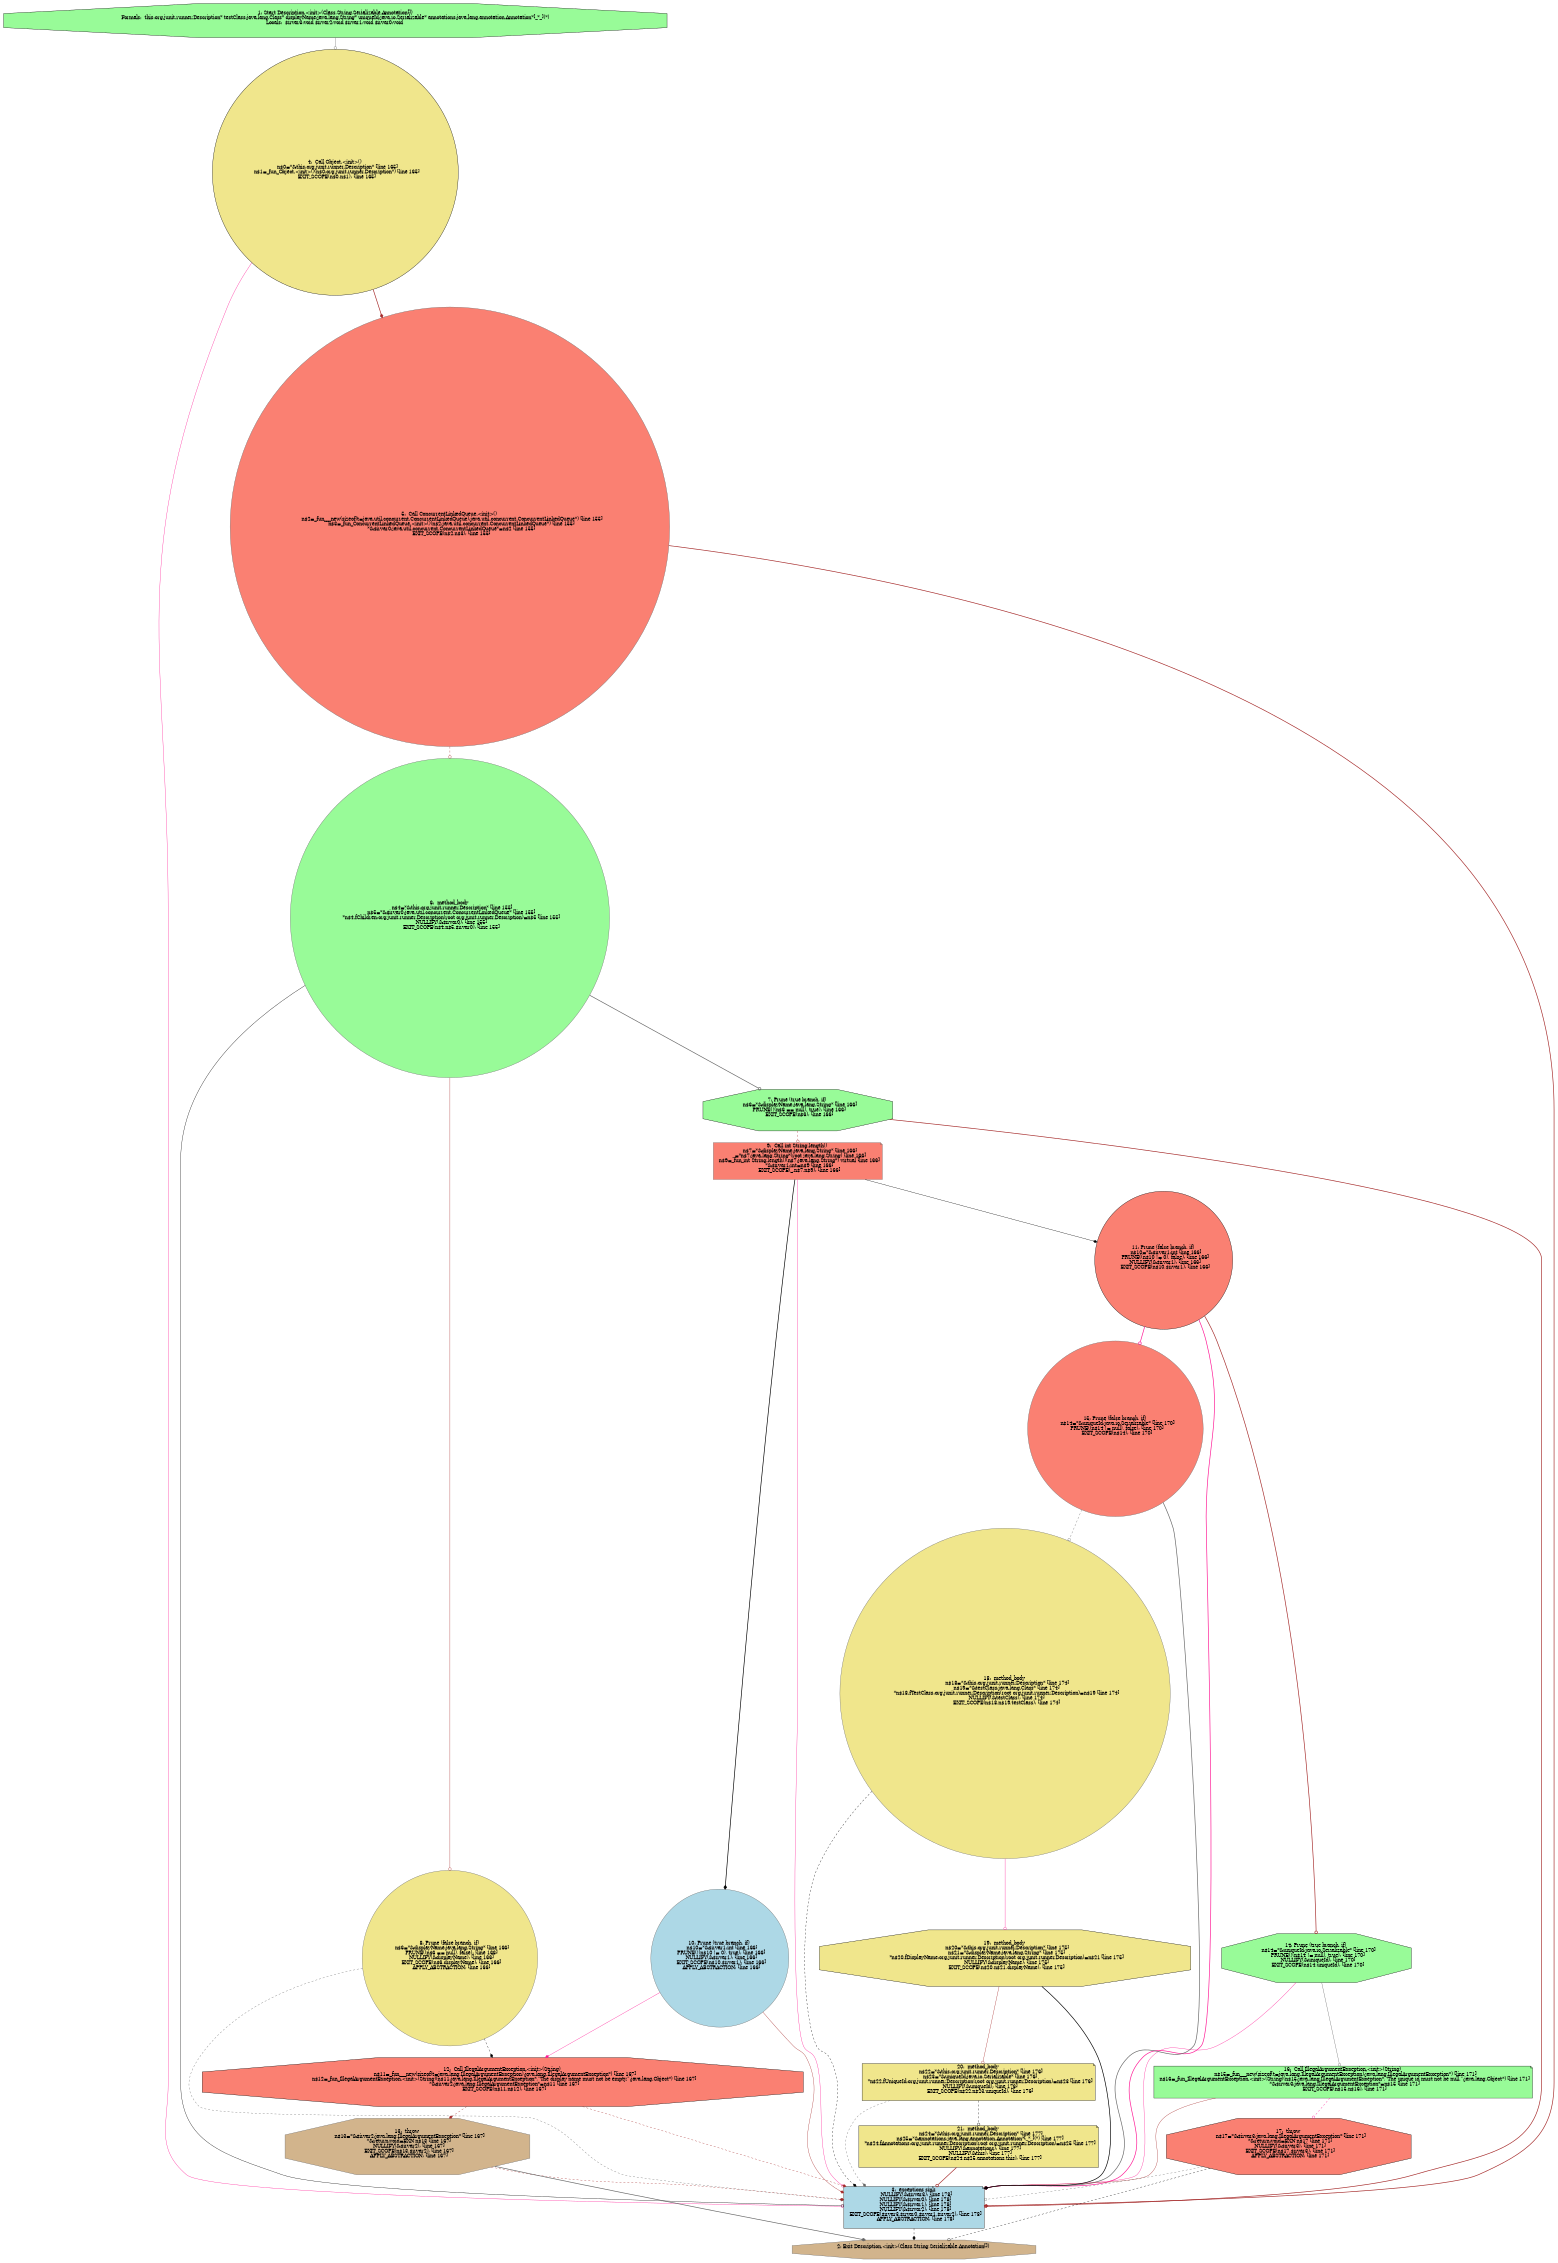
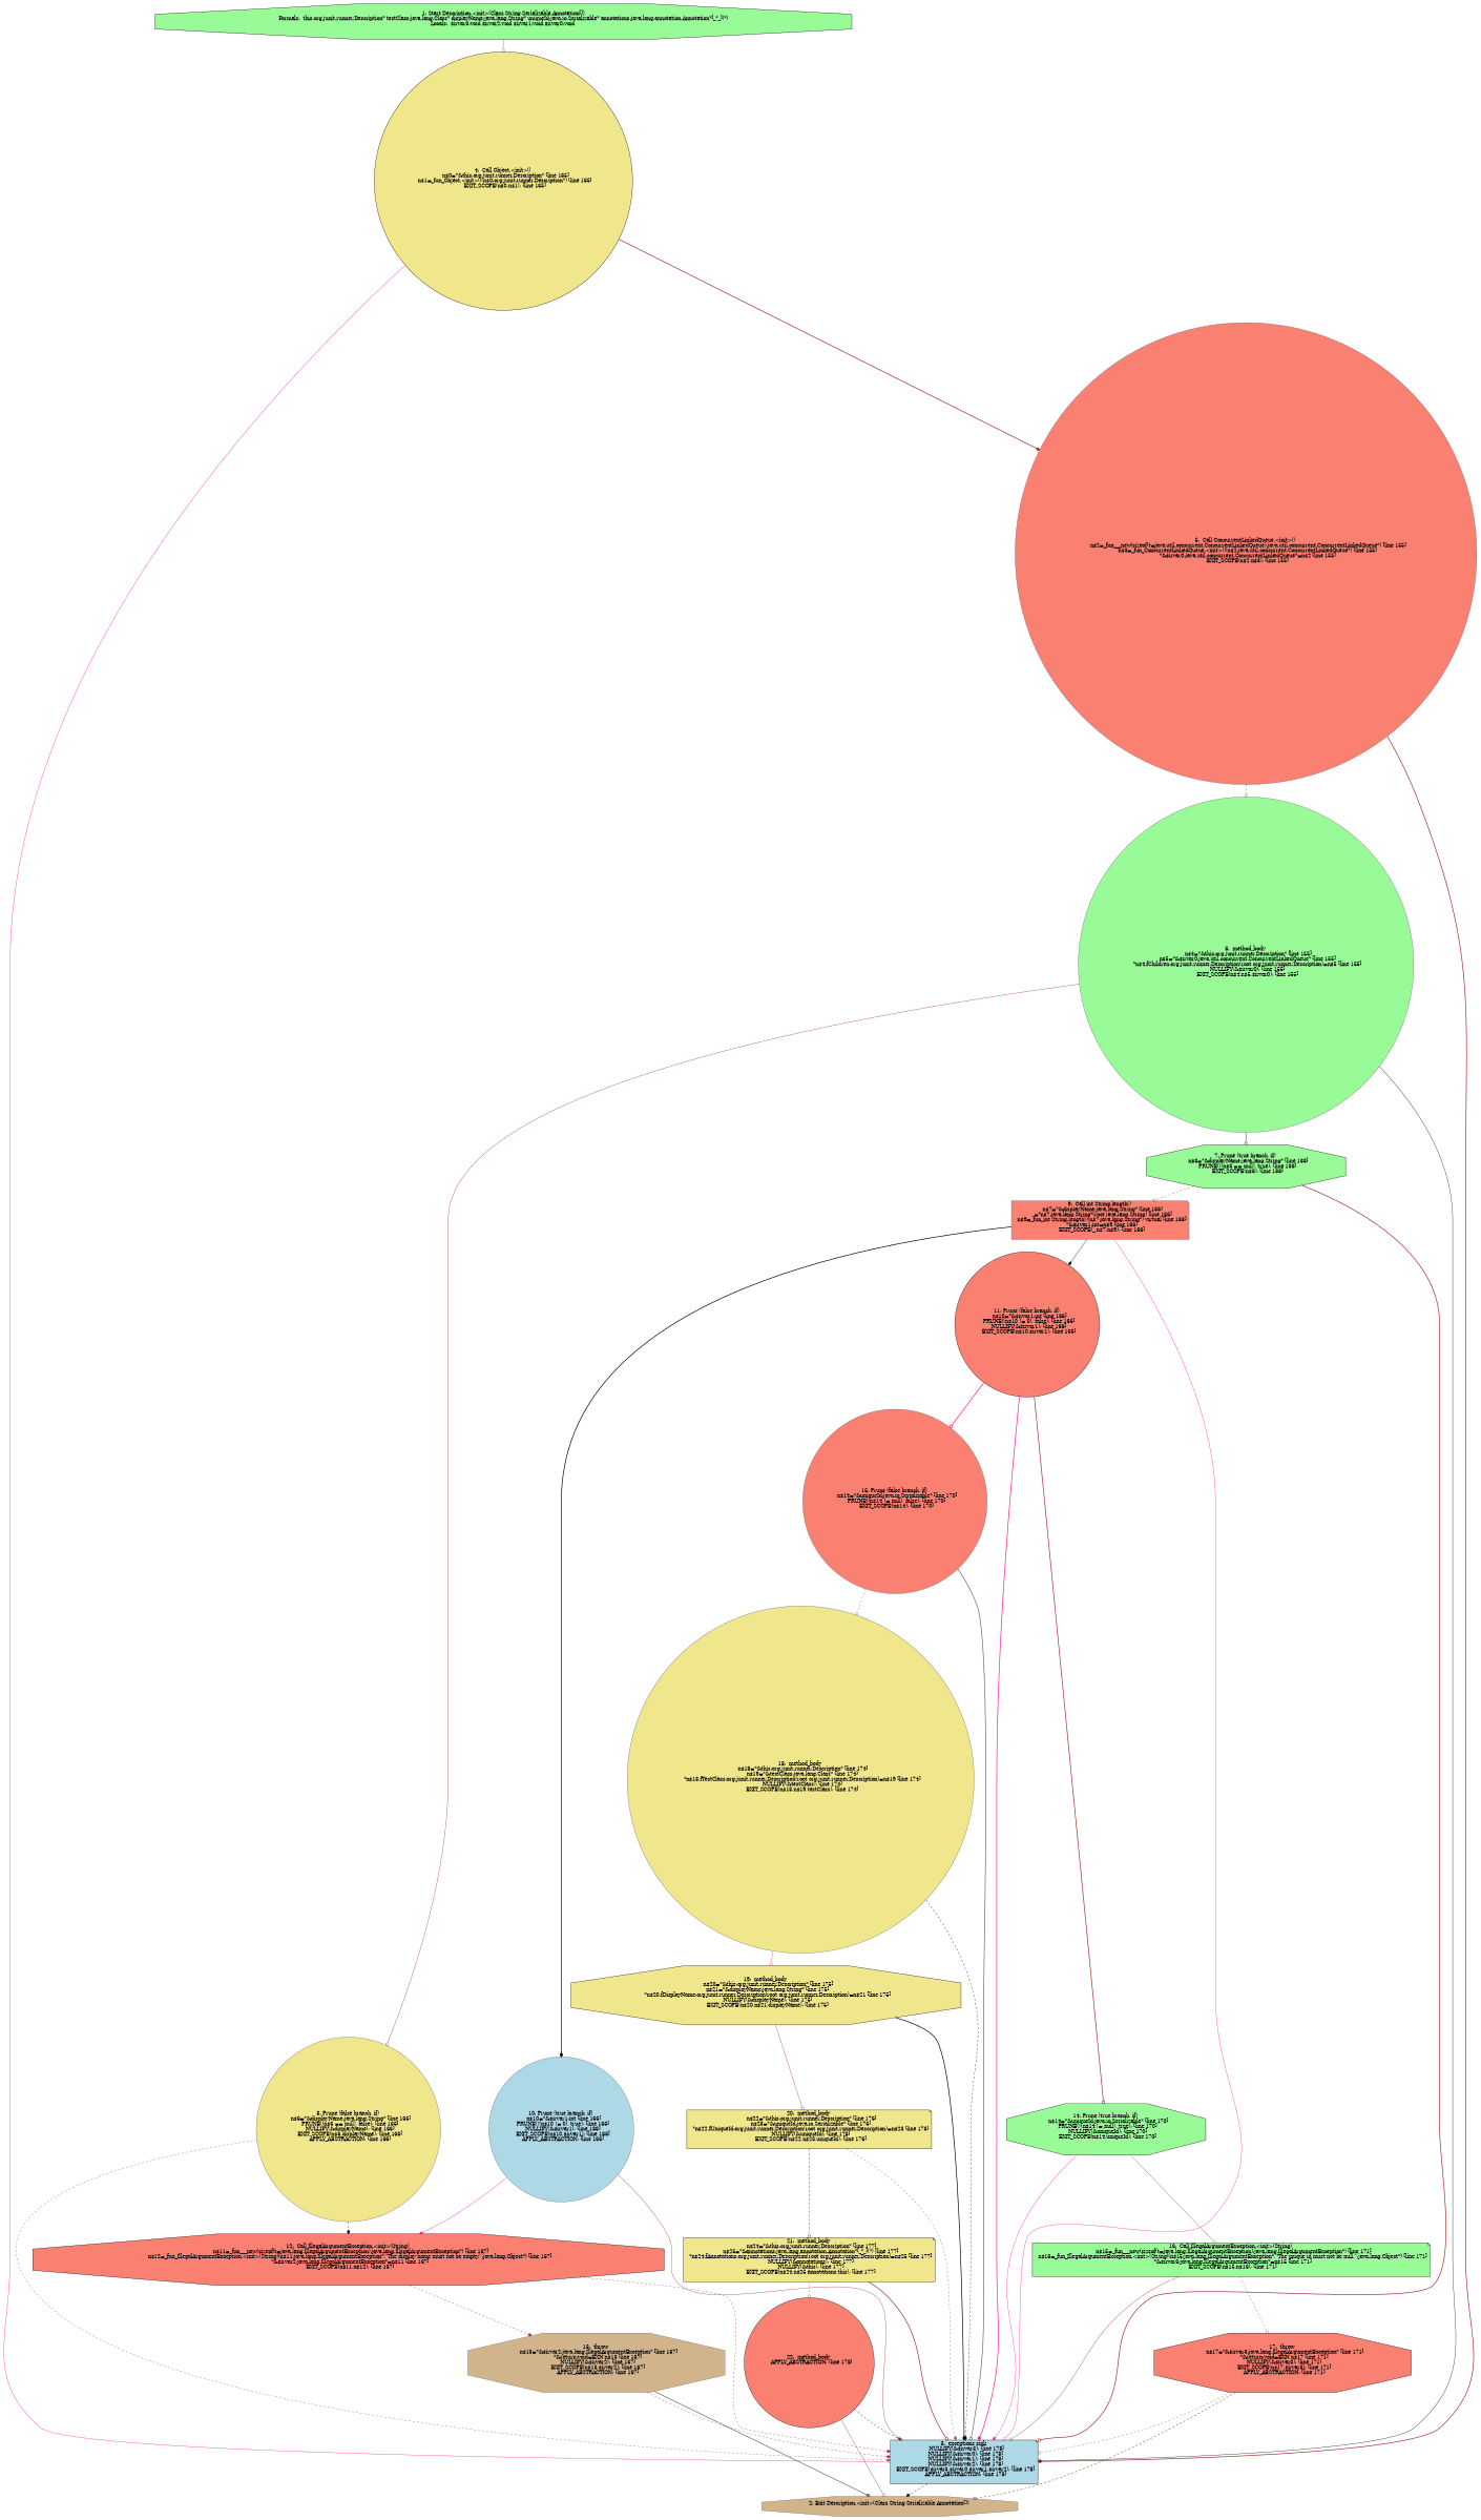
  digraph {
    node [color=black style=filled fillcolor=salmon shape=circle]
    edge [color=brown style=dashed arrowhead=odot]
    n1 [label="1: Start Description.<init>(Class,String,Serializable,Annotation[])\nFormals:  this:org.junit.runner.Description* testClass:java.lang.Class* displayName:java.lang.String* uniqueId:java.io.Serializable* annotations:java.lang.annotation.Annotation*[_*_](*)\nLocals:  $irvar3:void $irvar2:void $irvar1:void $irvar0:void \n  " fillcolor=palegreen shape=octagon]
    n2 [label="4:  Call Object.<init>() \n   n$0=*&this:org.junit.runner.Description* [line 165]\n  n$1=_fun_Object.<init>()(n$0:org.junit.runner.Description*) [line 165]\n  EXIT_SCOPE(n$0,n$1); [line 165]\n " fillcolor=khaki]
    n3 [label="3:  exceptions sink \n   NULLIFY(&$irvar3); [line 178]\n  NULLIFY(&$irvar0); [line 178]\n  NULLIFY(&$irvar1); [line 178]\n  NULLIFY(&$irvar2); [line 178]\n  EXIT_SCOPE($irvar3,$irvar0,$irvar1,$irvar2); [line 178]\n  APPLY_ABSTRACTION; [line 178]\n " shape=note fillcolor=lightblue]
    n4 [label="5:  Call ConcurrentLinkedQueue.<init>() \n   n$2=_fun___new(sizeof(t=java.util.concurrent.ConcurrentLinkedQueue):java.util.concurrent.ConcurrentLinkedQueue*) [line 155]\n  n$3=_fun_ConcurrentLinkedQueue.<init>()(n$2:java.util.concurrent.ConcurrentLinkedQueue*) [line 155]\n  *&$irvar0:java.util.concurrent.ConcurrentLinkedQueue*=n$2 [line 155]\n  EXIT_SCOPE(n$2,n$3); [line 155]\n " color=gray40]
    n5 [color=gray40 label="2: Exit Description.<init>(Class,String,Serializable,Annotation[]) \n  " fillcolor=tan shape=octagon]
    n6 [label="6:  method_body \n   n$4=*&this:org.junit.runner.Description* [line 155]\n  n$5=*&$irvar0:java.util.concurrent.ConcurrentLinkedQueue* [line 155]\n  *n$4.fChildren:org.junit.runner.Description(root org.junit.runner.Description)=n$5 [line 155]\n  NULLIFY(&$irvar0); [line 155]\n  EXIT_SCOPE(n$4,n$5,$irvar0); [line 155]\n " fillcolor=palegreen color=gray40]
    n7 [label="7: Prune (true branch, if) \n   n$6=*&displayName:java.lang.String* [line 166]\n  PRUNE(!(n$6 == null), true); [line 166]\n  EXIT_SCOPE(n$6); [line 166]\n " shape=octagon fillcolor=palegreen]
    n8 [label="8: Prune (false branch, if) \n   n$6=*&displayName:java.lang.String* [line 166]\n  PRUNE((n$6 == null), false); [line 166]\n  NULLIFY(&displayName); [line 166]\n  EXIT_SCOPE(n$6,displayName); [line 166]\n  APPLY_ABSTRACTION; [line 166]\n " fillcolor=khaki color=gray40]
    n9 [label="9:  Call int String.length() \n   n$7=*&displayName:java.lang.String* [line 166]\n  _=*n$7:java.lang.String*(root java.lang.String) [line 166]\n  n$9=_fun_int String.length()(n$7:java.lang.String*) virtual [line 166]\n  *&$irvar1:int=n$9 [line 166]\n  EXIT_SCOPE(_,n$7,n$9); [line 166]\n " shape=note color=gray40]
    n10 [label="12:  Call IllegalArgumentException.<init>(String) \n   n$11=_fun___new(sizeof(t=java.lang.IllegalArgumentException):java.lang.IllegalArgumentException*) [line 167]\n  n$12=_fun_IllegalArgumentException.<init>(String)(n$11:java.lang.IllegalArgumentException*,\"The display name must not be empty.\":java.lang.Object*) [line 167]\n  *&$irvar2:java.lang.IllegalArgumentException*=n$11 [line 167]\n  EXIT_SCOPE(n$11,n$12); [line 167]\n " shape=octagon]
    n11 [label="10: Prune (true branch, if) \n   n$10=*&$irvar1:int [line 166]\n  PRUNE(!(n$10 != 0), true); [line 166]\n  NULLIFY(&$irvar1); [line 166]\n  EXIT_SCOPE(n$10,$irvar1); [line 166]\n  APPLY_ABSTRACTION; [line 166]\n " fillcolor=lightblue color=gray40]
    n12 [label="11: Prune (false branch, if) \n   n$10=*&$irvar1:int [line 166]\n  PRUNE((n$10 != 0), false); [line 166]\n  NULLIFY(&$irvar1); [line 166]\n  EXIT_SCOPE(n$10,$irvar1); [line 166]\n "]
    n13 [label="13:  throw \n   n$13=*&$irvar2:java.lang.IllegalArgumentException* [line 167]\n  *&return:void=EXN n$13 [line 167]\n  NULLIFY(&$irvar2); [line 167]\n  EXIT_SCOPE(n$13,$irvar2); [line 167]\n  APPLY_ABSTRACTION; [line 167]\n " shape=octagon fillcolor=tan color=gray40]
    n14 [label="14: Prune (true branch, if) \n   n$14=*&uniqueId:java.io.Serializable* [line 170]\n  PRUNE(!(n$14 != null), true); [line 170]\n  NULLIFY(&uniqueId); [line 170]\n  EXIT_SCOPE(n$14,uniqueId); [line 170]\n " shape=octagon fillcolor=palegreen]
    n15 [label="15: Prune (false branch, if) \n   n$14=*&uniqueId:java.io.Serializable* [line 170]\n  PRUNE((n$14 != null), false); [line 170]\n  EXIT_SCOPE(n$14); [line 170]\n " color=gray40]
    n16 [label="16:  Call IllegalArgumentException.<init>(String) \n   n$15=_fun___new(sizeof(t=java.lang.IllegalArgumentException):java.lang.IllegalArgumentException*) [line 171]\n  n$16=_fun_IllegalArgumentException.<init>(String)(n$15:java.lang.IllegalArgumentException*,\"The unique id must not be null.\":java.lang.Object*) [line 171]\n  *&$irvar3:java.lang.IllegalArgumentException*=n$15 [line 171]\n  EXIT_SCOPE(n$15,n$16); [line 171]\n " shape=note fillcolor=palegreen]
    n17 [label="18:  method_body \n   n$18=*&this:org.junit.runner.Description* [line 174]\n  n$19=*&testClass:java.lang.Class* [line 174]\n  *n$18.fTestClass:org.junit.runner.Description(root org.junit.runner.Description)=n$19 [line 174]\n  NULLIFY(&testClass); [line 174]\n  EXIT_SCOPE(n$18,n$19,testClass); [line 174]\n " fillcolor=khaki color=gray40]
    n18 [label="17:  throw \n   n$17=*&$irvar3:java.lang.IllegalArgumentException* [line 171]\n  *&return:void=EXN n$17 [line 171]\n  NULLIFY(&$irvar3); [line 171]\n  EXIT_SCOPE(n$17,$irvar3); [line 171]\n  APPLY_ABSTRACTION; [line 171]\n " shape=octagon]
    n19 [label="19:  method_body \n   n$20=*&this:org.junit.runner.Description* [line 175]\n  n$21=*&displayName:java.lang.String* [line 175]\n  *n$20.fDisplayName:org.junit.runner.Description(root org.junit.runner.Description)=n$21 [line 175]\n  NULLIFY(&displayName); [line 175]\n  EXIT_SCOPE(n$20,n$21,displayName); [line 175]\n " shape=octagon fillcolor=khaki]
    n20 [label="20:  method_body \n   n$22=*&this:org.junit.runner.Description* [line 176]\n  n$23=*&uniqueId:java.io.Serializable* [line 176]\n  *n$22.fUniqueId:org.junit.runner.Description(root org.junit.runner.Description)=n$23 [line 176]\n  NULLIFY(&uniqueId); [line 176]\n  EXIT_SCOPE(n$22,n$23,uniqueId); [line 176]\n " shape=note fillcolor=khaki]
    n21 [label="21:  method_body \n   n$24=*&this:org.junit.runner.Description* [line 177]\n  n$25=*&annotations:java.lang.annotation.Annotation*[_*_](*) [line 177]\n  *n$24.fAnnotations:org.junit.runner.Description(root org.junit.runner.Description)=n$25 [line 177]\n  NULLIFY(&annotations); [line 177]\n  NULLIFY(&this); [line 177]\n  EXIT_SCOPE(n$24,n$25,annotations,this); [line 177]\n " shape=note fillcolor=khaki]
+   n22 [label="22:  method_body \n   APPLY_ABSTRACTION; [line 178]\n "]
    n1 -> n2 [color=gray40 style=solid]
    n2 -> n3 [color=deeppink style=solid]
    n2 -> n4 [style=bold arrowhead=diamond]
    n3 -> n5 [color=black arrowhead=diamond]
    n4 -> n3 [style=bold arrowhead=diamond]
    n4 -> n6
    n6 -> n3 [color=black style=solid]
    n6 -> n7 [color=gray40 style=bold]
    n6 -> n8 [style=solid]
    n7 -> n3 [style=bold]
    n7 -> n9
    n8 -> n3 [color=gray40 arrowhead=diamond]
    n8 -> n10 [color=black arrowhead=diamond]
    n9 -> n3 [color=deeppink style=solid]
    n9 -> n11 [color=black style=bold arrowhead=diamond]
    n9 -> n12 [color=black style=solid arrowhead=diamond]
    n10 -> n3 [arrowhead=diamond]
    n10 -> n13 [arrowhead=diamond]
    n11 -> n3 [style=solid arrowhead=diamond]
    n11 -> n10 [color=deeppink style=solid arrowhead=diamond]
    n12 -> n3 [color=deeppink style=bold arrowhead=diamond]
    n12 -> n14 [style=bold]
    n12 -> n15 [color=deeppink style=bold]
    n13 -> n3 [arrowhead=diamond]
    n13 -> n5 [color=gray40 style=bold arrowhead=diamond]
    n14 -> n3 [color=deeppink style=solid arrowhead=diamond]
    n14 -> n16 [color=gray40 style=solid]
    n15 -> n3 [color=gray40 style=bold]
    n15 -> n17 [color=gray40]
    n16 -> n3 [style=solid]
    n16 -> n18 [color=deeppink]
    n17 -> n3 [color=black arrowhead=diamond]
    n17 -> n19 [color=deeppink style=solid]
    n18 -> n3 [color=gray40]
    n18 -> n5 [color=black]
    n19 -> n3 [color=black style=bold arrowhead=diamond]
    n19 -> n20 [style=solid]
    n20 -> n3 [color=gray40 arrowhead=diamond]
    n20 -> n21 [color=black]
    n21 -> n3 [style=bold]
+   n21 -> n22
+   n22 -> n3 [color=black]
+   n22 -> n5 [style=solid]
  }
